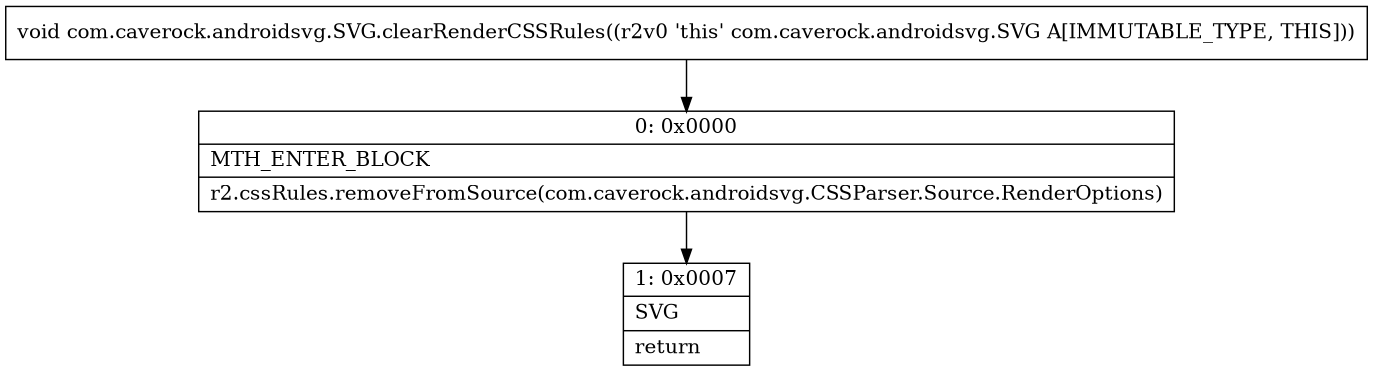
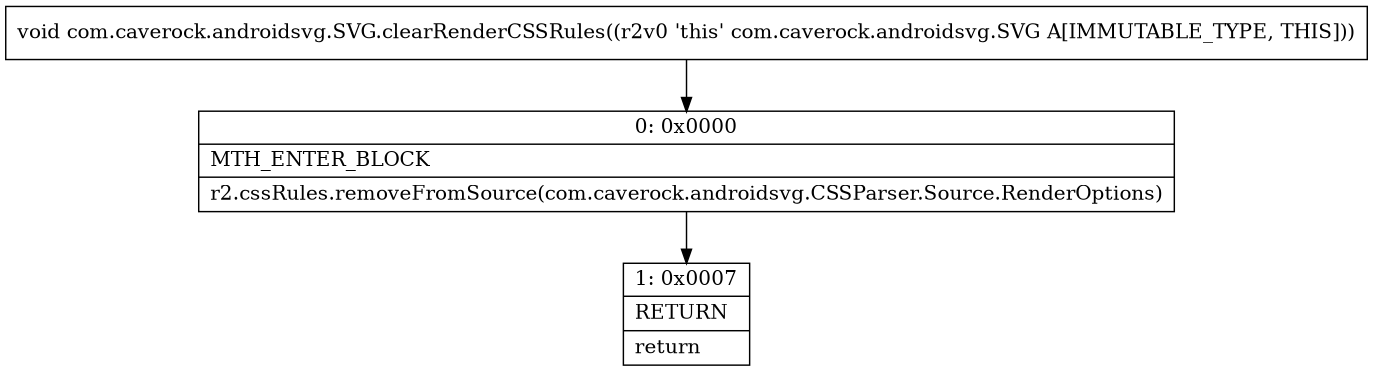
  digraph {
    node [shape=record]
    n1 [label="{0\:\ 0x0000|MTH_ENTER_BLOCK\l|r2.cssRules.removeFromSource(com.caverock.androidsvg.CSSParser.Source.RenderOptions)\l}"]
-   n2 [label="{1\:\ 0x0007|SVG\l|return\l}"]
+   n2 [label="{1\:\ 0x0007|RETURN\l|return\l}"]
    n3 [label="{void com.caverock.androidsvg.SVG.clearRenderCSSRules((r2v0 'this' com.caverock.androidsvg.SVG A[IMMUTABLE_TYPE, THIS])) }"]
    n1 -> n2
    n3 -> n1
  }
